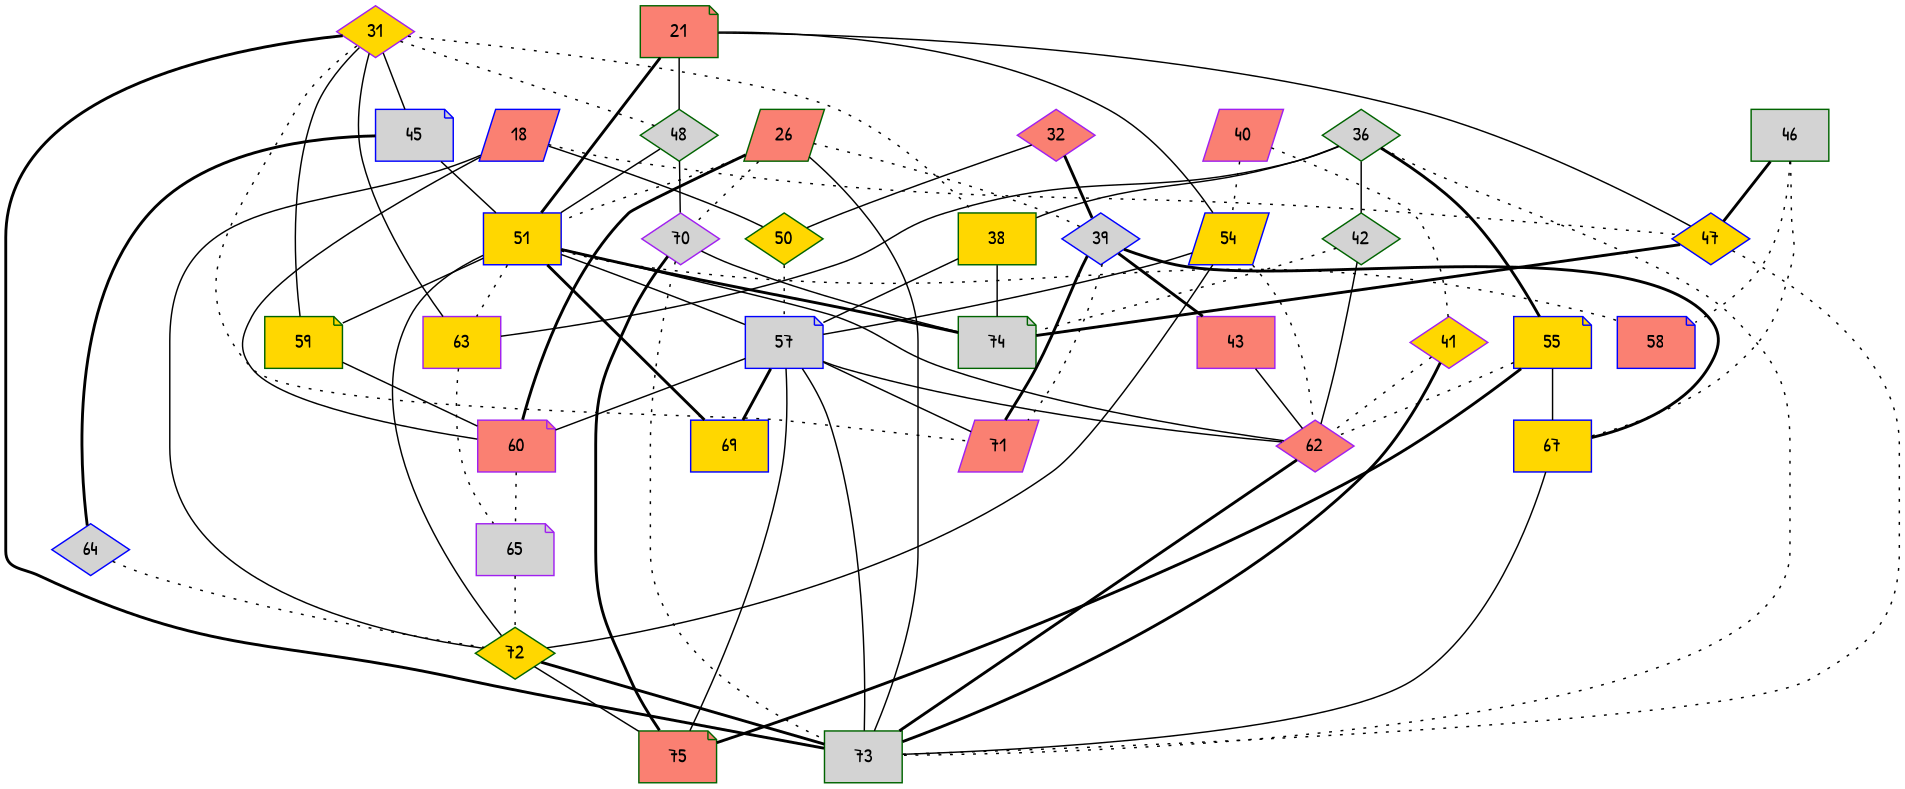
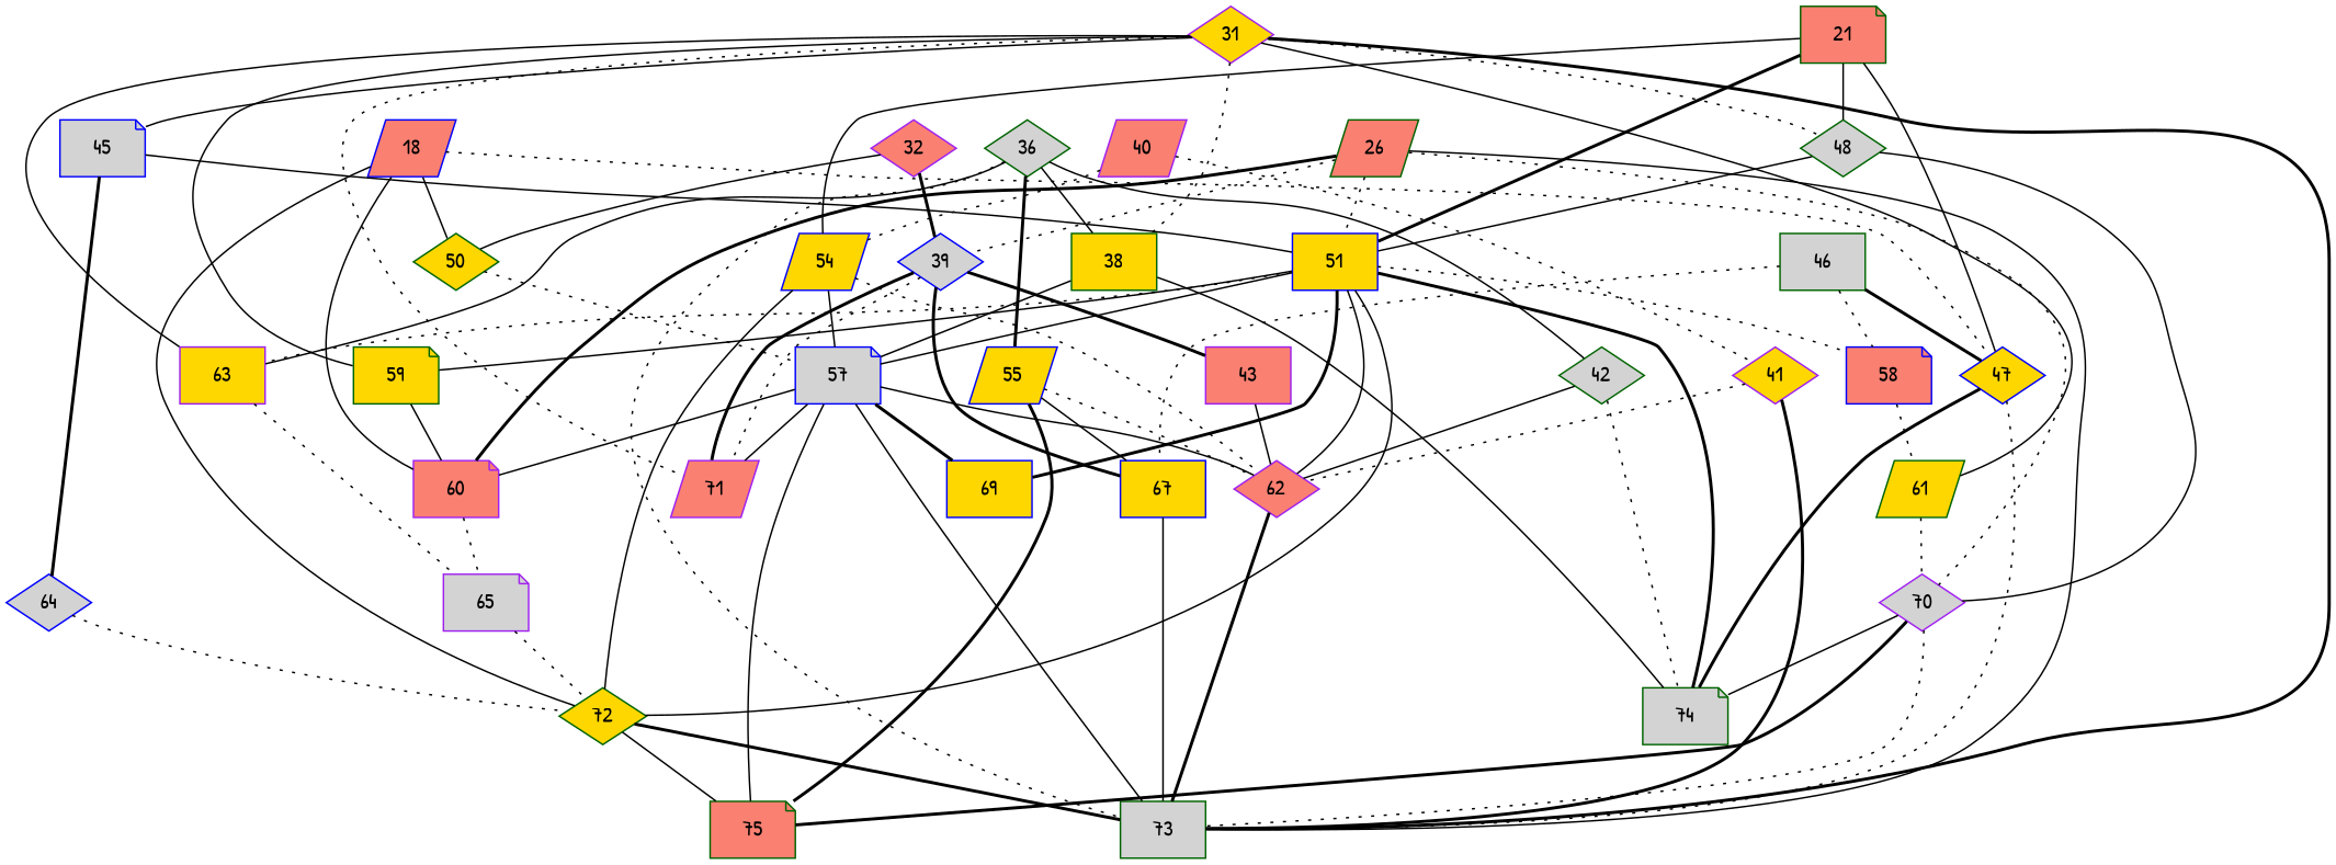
  graph {
    fontname="Patrick Hand"
    node [color=darkgreen fillcolor=gold fontname="Patrick Hand" shape=diamond style=filled]
    edge [fontname="Patrick Hand" style=solid]
    18 [color=blue fillcolor=salmon shape=parallelogram]
    47 [color=blue]
    50 [super="+2"]
    60 [color=purple fillcolor=salmon shape=note super="+25"]
    72 [super="+24"]
    73 [fillcolor=lightgrey shape=box super="+68+53"]
    74 [fillcolor=lightgrey shape=note super="+35"]
    57 [color=blue fillcolor=lightgrey shape=note super="+34+56"]
    65 [color=purple fillcolor=lightgrey shape=note super="+8"]
    75 [fillcolor=salmon shape=note]
    21 [fillcolor=salmon shape=note]
    48 [fillcolor=lightgrey super="+44"]
    51 [color=blue shape=box super="+13+49+7"]
    54 [color=blue shape=parallelogram super="+15"]
    70 [color=purple fillcolor=lightgrey]
    59 [shape=note super="+9"]
    63 [color=purple shape=box]
    62 [color=purple fillcolor=salmon super="+14+19"]
    58 [color=blue fillcolor=salmon shape=note]
    69 [color=blue shape=box super="+52"]
    26 [fillcolor=salmon shape=parallelogram super="+20"]
    39 [color=blue fillcolor=lightgrey]
    71 [color=purple fillcolor=salmon shape=parallelogram]
    43 [color=purple fillcolor=salmon shape=box super="+23"]
    67 [color=blue shape=box super="+66"]
    31 [color=purple super="+5+30"]
    38 [shape=box super="+33"]
    45 [color=blue fillcolor=lightgrey shape=note]
+   61 [shape=parallelogram]
    64 [color=blue fillcolor=lightgrey]
    32 [color=purple fillcolor=salmon]
    36 [fillcolor=lightgrey super="+11"]
    42 [fillcolor=lightgrey]
-   55 [color=blue shape=note]
+   55 [color=blue shape=parallelogram]
    40 [color=purple fillcolor=salmon shape=parallelogram]
    41 [color=purple]
    46 [fillcolor=lightgrey shape=box]
    18 -- 47 [style=dotted]
    18 -- 50
    18 -- 60
    18 -- 72
    47 -- 73 [style=dotted]
    47 -- 74 [style=bold]
    50 -- 57 [style=dotted weight=3]
    60 -- 65 [style=dotted]
    72 -- 73 [style=bold weight=2]
    72 -- 75
    57 -- 60
    57 -- 73 [weight=4]
    57 -- 75
    57 -- 62
    57 -- 69 [style=bold]
    57 -- 71 [weight=2]
    65 -- 72 [style=dotted weight=2]
    21 -- 47
    21 -- 48 [weight=2]
    21 -- 51 [style=bold]
    21 -- 54
    48 -- 51
    48 -- 70
    51 -- 72
    51 -- 74 [style=bold]
    51 -- 57 [weight=3]
    51 -- 59
    51 -- 63 [style=dotted]
    51 -- 62
    51 -- 58 [style=dotted]
    51 -- 69 [style=bold weight=4]
    54 -- 72 [weight=2]
    54 -- 57
    54 -- 62 [style=dotted weight=3]
    70 -- 73 [style=dotted]
    70 -- 74
    70 -- 75 [style=bold]
    59 -- 60
    63 -- 65 [style=dotted]
    62 -- 73 [style=bold]
+   58 -- 61 [style=dotted]
    26 -- 60 [style=bold]
    26 -- 73
    26 -- 51 [style=dotted]
    26 -- 70 [style=dotted weight=2]
    26 -- 39 [style=dotted]
    39 -- 71 [style=bold]
    39 -- 71 [style=dotted]
    39 -- 43 [style=bold weight=2]
    39 -- 67 [style=bold]
    43 -- 62
    67 -- 73 [weight=2]
    31 -- 73 [style=bold weight=2]
    31 -- 48 [style=dotted weight=2]
    31 -- 59
    31 -- 63
    31 -- 71 [style=dotted]
    31 -- 38 [style=dotted weight=2]
    31 -- 45
+   31 -- 61
    38 -- 74
    38 -- 57 [weight=3]
    45 -- 51
    45 -- 64 [style=bold]
+   61 -- 70 [style=dotted]
    64 -- 72 [style=dotted]
    32 -- 50
    32 -- 39 [style=bold]
    36 -- 73 [style=dotted]
    36 -- 63
    36 -- 38
    36 -- 42
    36 -- 55 [style=bold]
    42 -- 74 [style=dotted]
    42 -- 62
    55 -- 75 [style=bold]
    55 -- 62 [style=dotted]
    55 -- 67
    40 -- 54 [style=dotted]
    40 -- 41 [style=dotted]
    41 -- 73 [style=bold]
    41 -- 62 [style=dotted]
    46 -- 47 [style=bold]
    46 -- 58 [style=dotted]
    46 -- 67 [style=dotted]
  }
